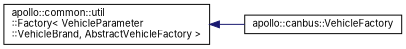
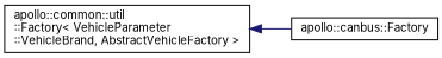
  digraph {
    rankdir=LR
    fontname=Inter
    node [color=black fillcolor=white fontname=Inter fontsize=10 shape=record style=filled]
    n1 [height=0.2 label="apollo::common::util\l::Factory\< VehicleParameter\l::VehicleBrand, AbstractVehicleFactory \>" width=0.4]
-   n2 [height=0.2 label="apollo::canbus::VehicleFactory" width=0.4]
+   n2 [height=0.2 label="apollo::canbus::Factory" width=0.4]
    n1 -> n2 [color=midnightblue dir=back fontname=Inter fontsize=10 labelfontname=Helvetica labelfontsize=10 style=solid]
  }
